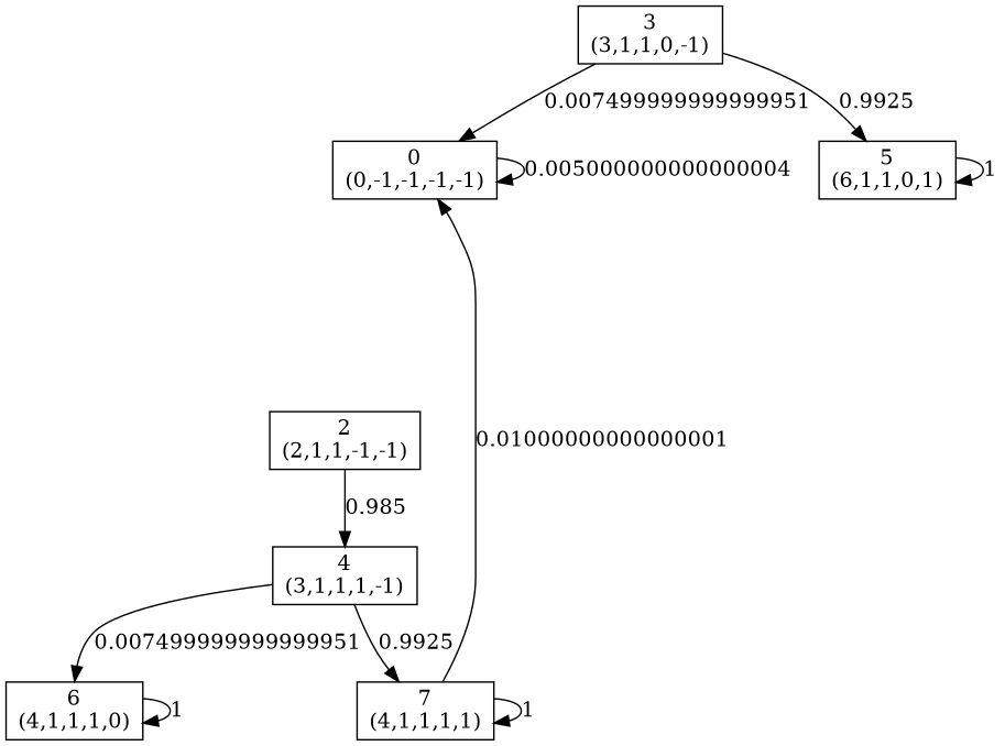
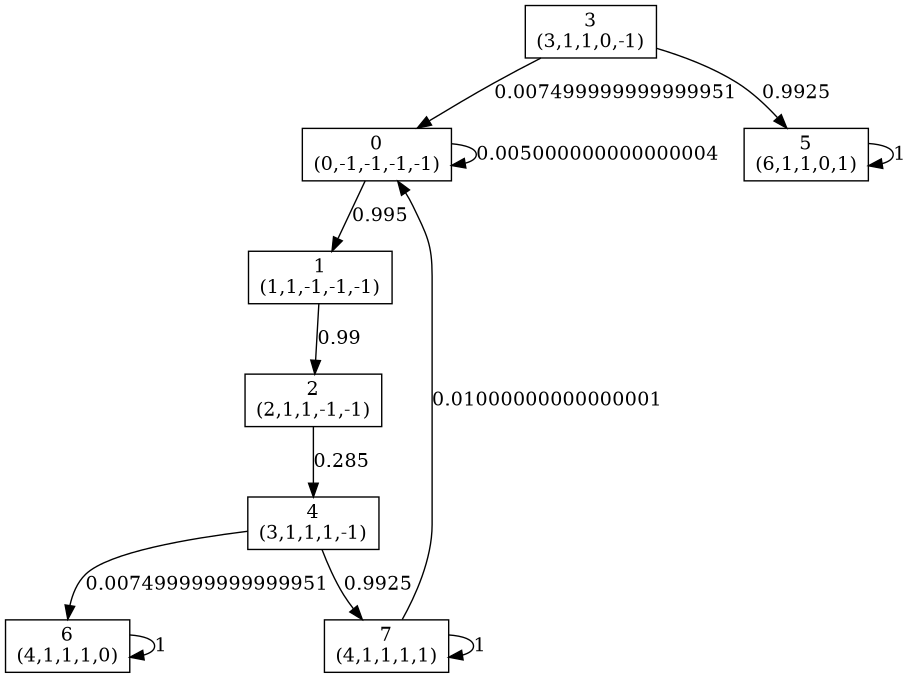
  digraph {
    node [shape=box]
    n1 [label="0\n(0,-1,-1,-1,-1)"]
+   n2 [label="1\n(1,1,-1,-1,-1)"]
    n3 [label="2\n(2,1,1,-1,-1)"]
    n4 [label="4\n(3,1,1,1,-1)"]
    n5 [label="3\n(3,1,1,0,-1)"]
    n6 [label="5\n(6,1,1,0,1)"]
    n7 [label="6\n(4,1,1,1,0)"]
    n8 [label="7\n(4,1,1,1,1)"]
    n1 -> n1 [label=0.005000000000000004]
-   n3 -> n4 [label=0.985]
+   n1 -> n2 [label=0.995]
+   n2 -> n3 [label=0.99]
+   n3 -> n4 [label=0.285]
    n4 -> n7 [label=0.007499999999999951]
    n4 -> n8 [label=0.9925]
    n5 -> n1 [label=0.007499999999999951]
    n5 -> n6 [label=0.9925]
    n6 -> n6 [label=1]
    n7 -> n7 [label=1]
    n8 -> n1 [label=0.01000000000000001]
    n8 -> n8 [label=1]
  }
